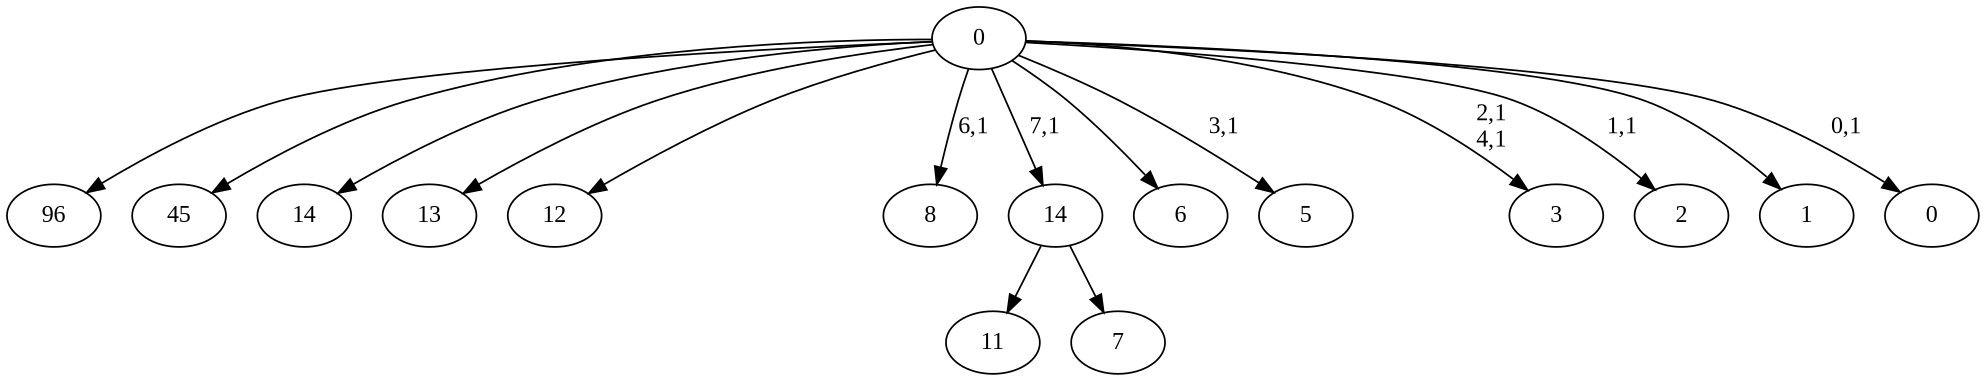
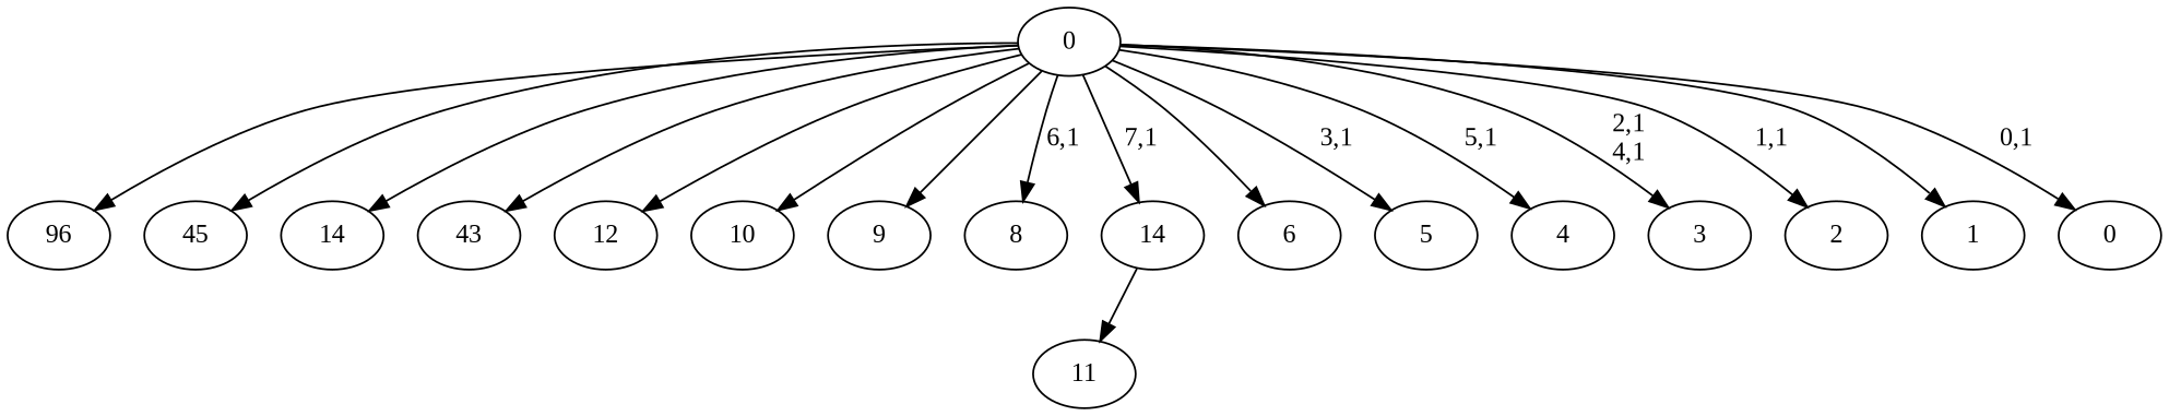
  digraph {
    fontname="Liberation Serif"
    node [fontname="Liberation Serif"]
    edge [fontname="Liberation Serif"]
    n1 [label=96]
    n2 [label=45]
    n3 [label=14]
-   n4 [label=13]
+   n4 [label=43]
    n5 [label=12]
    n6 [label=11]
+   n7 [label=10]
+   n8 [label=9]
    n9 [label=8]
-   n10 [label=7]
    14
    n12 [label=6]
    n13 [label=5]
+   n14 [label=4]
    n15 [label=3]
    n16 [label=2]
    n17 [label=1]
    n18 [label=0]
    0
    14 -> n6
-   14 -> n10
    0 -> n1
    0 -> n2
    0 -> n3
    0 -> n4
    0 -> n5
+   0 -> n7
+   0 -> n8
    0 -> n9 [label="6,1"]
    0 -> 14 [label="7,1"]
    0 -> n12
    0 -> n13 [label="3,1"]
+   0 -> n14 [label="5,1"]
    0 -> n15 [label="2,1\n4,1"]
    0 -> n16 [label="1,1"]
    0 -> n17
    0 -> n18 [label="0,1"]
  }
